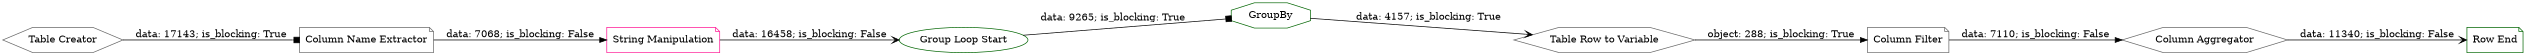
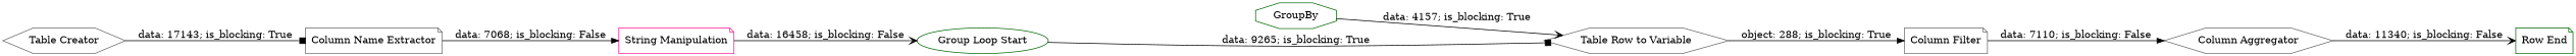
  digraph {
    rankdir=LR
    node [color=gray40 shape=note]
    edge [arrowhead=normal]
    n1 [label="Column Name Extractor"]
    n2 [color=deeppink label="String Manipulation"]
    n3 [color=darkgreen label="Group Loop Start" shape=ellipse]
    n4 [color=darkgreen label=GroupBy shape=octagon]
    n5 [label="Table Row to Variable" shape=hexagon]
    n6 [color=darkgreen label="Row End"]
    n7 [label="Column Filter"]
    n8 [label="Column Aggregator" shape=hexagon]
    n9 [label="Table Creator" shape=hexagon]
    n1 -> n2 [label="data: 7068; is_blocking: False"]
    n2 -> n3 [arrowhead=vee label="data: 16458; is_blocking: False"]
-   n3 -> n4 [arrowhead=box label="data: 9265; is_blocking: True"]
+   n3 -> n5 [arrowhead=box label="data: 9265; is_blocking: True"]
    n4 -> n5 [arrowhead=vee label="data: 4157; is_blocking: True"]
    n5 -> n7 [label="object: 288; is_blocking: True"]
    n7 -> n8 [label="data: 7110; is_blocking: False"]
    n8 -> n6 [arrowhead=vee label="data: 11340; is_blocking: False"]
    n9 -> n1 [arrowhead=box label="data: 17143; is_blocking: True"]
  }
